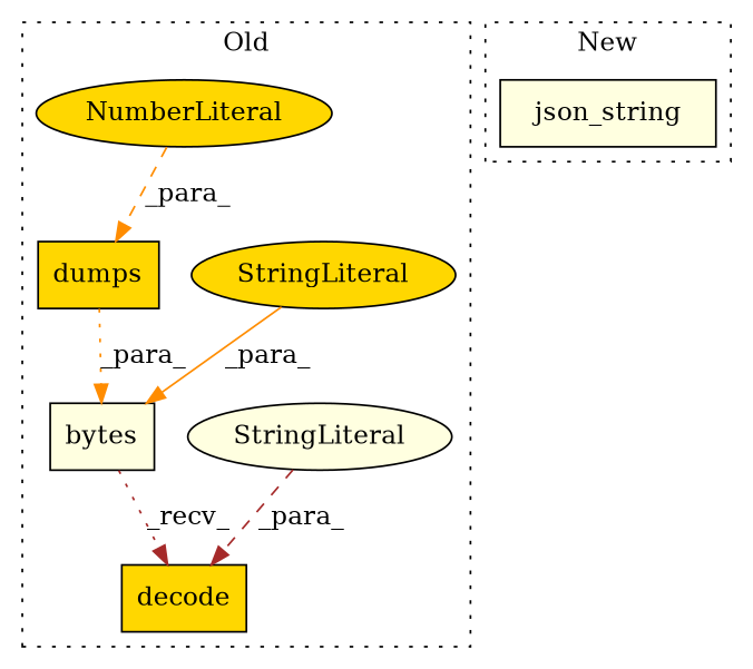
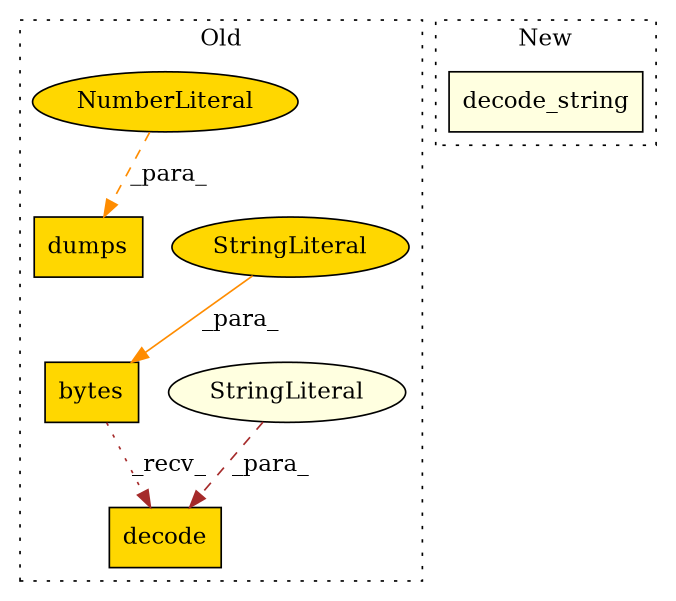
  digraph {
    node [a=32 fillcolor=gold l="6,1" shape=box style=filled]
    edge [color=darkorange style=dotted]
    n1 [l="7,1" label=decode s="1252,1265"]
-   n2 [fillcolor=lightyellow label=bytes s="1228,1250"]
+   n2 [label=bytes s="1228,1250"]
    n3 [label=dumps s="1191,1211"]
    n4 [a=45 fillcolor=lightyellow l=6 label=StringLiteral s=1259 shape=ellipse]
    n5 [a=45 l=6 label=StringLiteral s=1244 shape=ellipse]
    n6 [a=34 l=1 label=NumberLiteral s=1210 shape=ellipse]
-   n7 [fillcolor=lightyellow l="12,1" label=json_string s="1175,1194"]
+   n7 [fillcolor=lightyellow l="12,1" label=decode_string s="1175,1194"]
    subgraph cluster_1 {
      label=Old
      style=dotted
      n1
      n2
      n3
      n4
      n5
      n6
    }
    subgraph cluster_2 {
      label=New
      style=dotted
      n7
    }
    n2 -> n1 [color=brown label=_recv_]
-   n3 -> n2 [label=_para_]
    n4 -> n1 [color=brown label=_para_ style=dashed]
    n5 -> n2 [label=_para_ style=solid]
    n6 -> n3 [label=_para_ style=dashed]
  }
